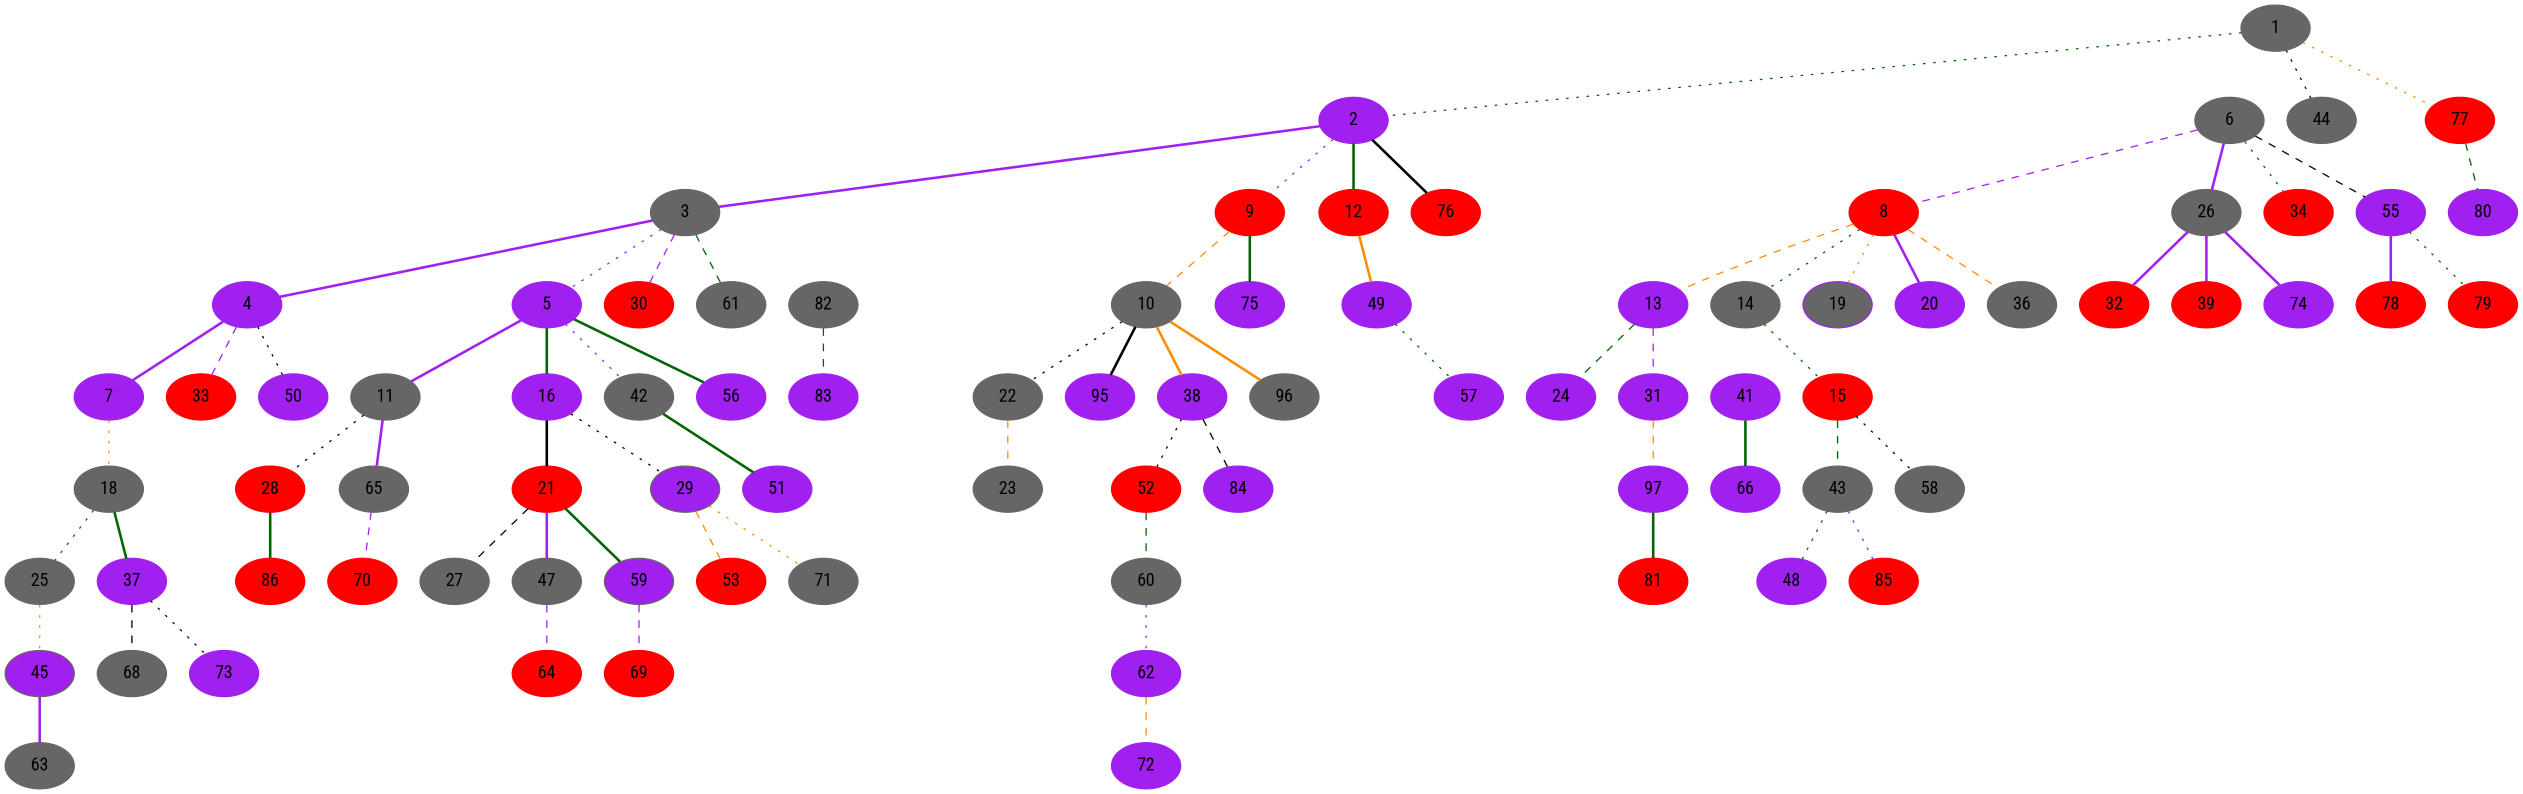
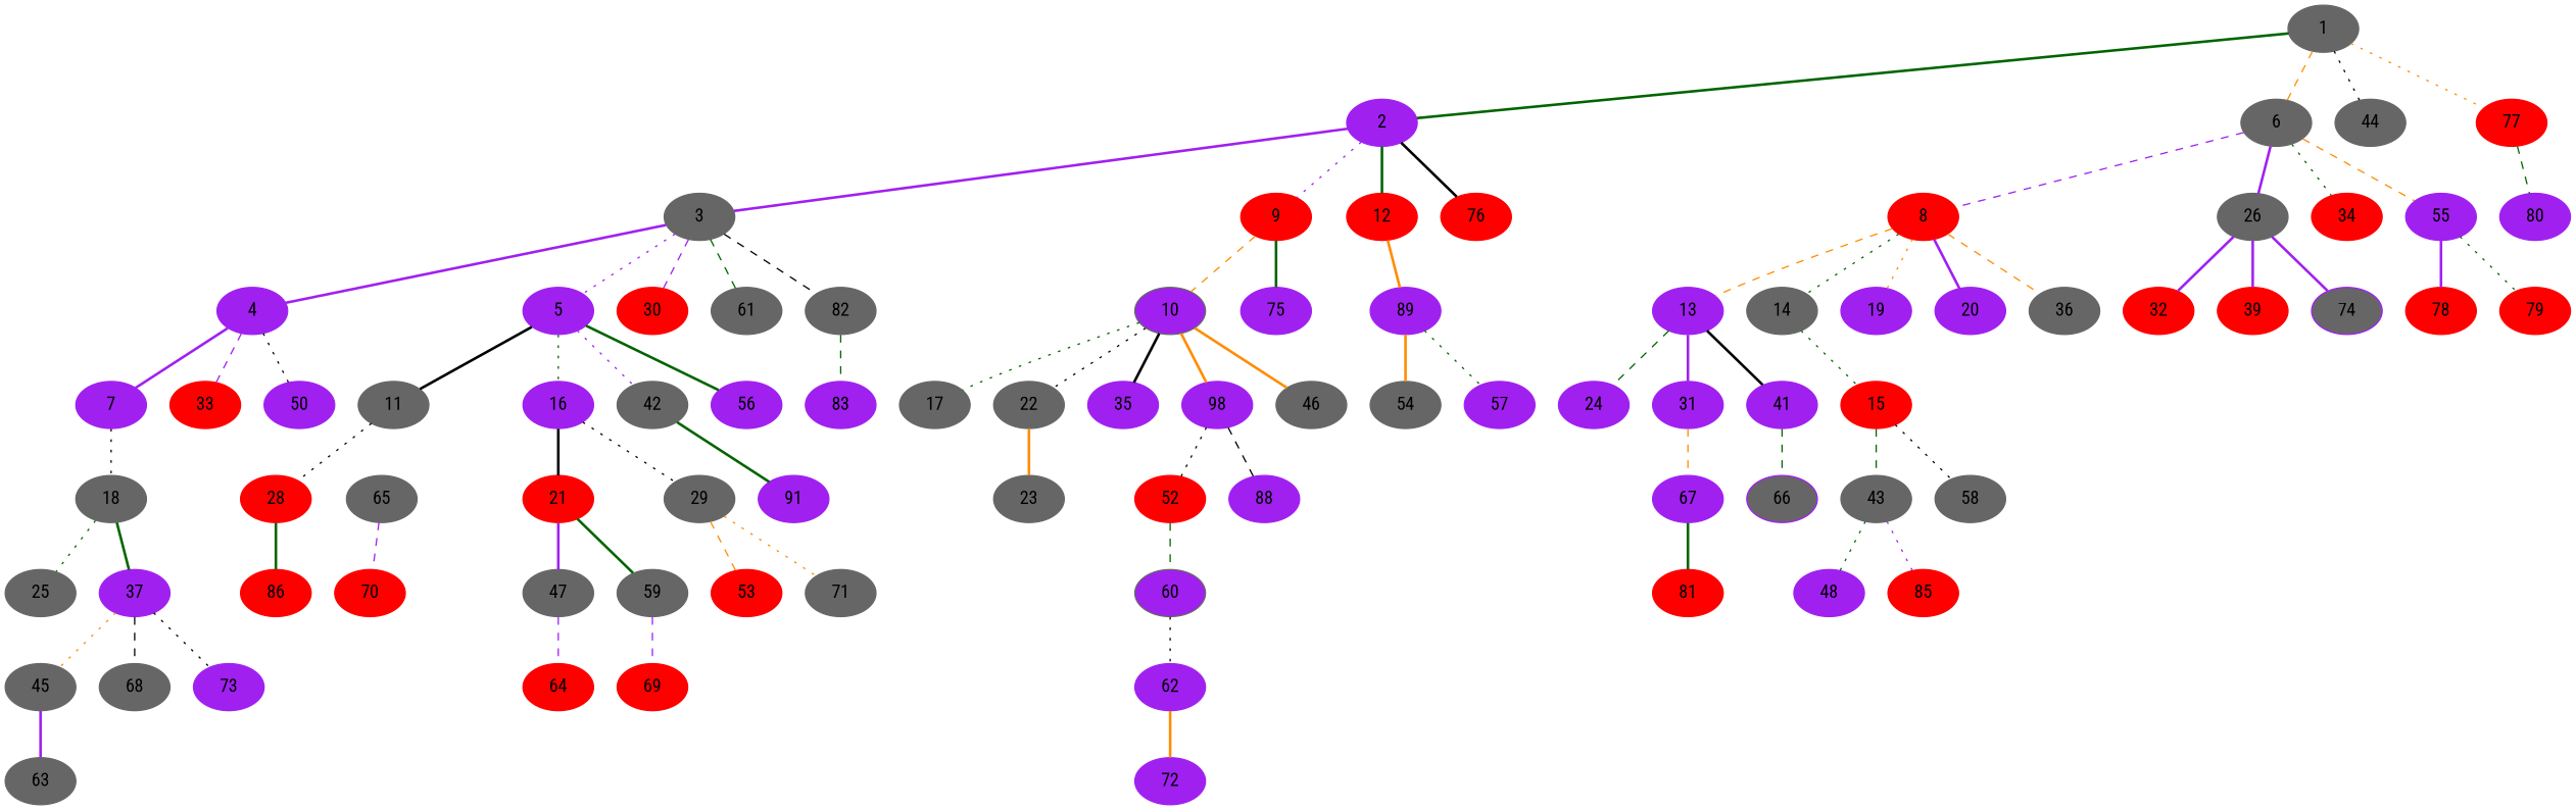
  graph {
    fontname="Roboto Condensed"
    node [color=purple fontname="Roboto Condensed" style=filled]
    edge [color=darkgreen fontname="Roboto Condensed" style=bold]
    2
    1 [color=gray40]
    6 [color=gray40]
    44 [color=gray40]
    77 [color=red]
    3 [color=gray40]
    9 [color=red]
    12 [color=red]
    76 [color=red]
    8 [color=red]
    26 [color=gray40]
    34 [color=red]
    55
    80
    4
    5
    30 [color=red]
    61 [color=gray40]
    82 [color=gray40]
-   10 [color=gray40]
+   10 [color=gray40 fillcolor=purple]
    75
-   49
+   49 [label=89]
    7
    33 [color=red]
    50
    11 [color=gray40]
    16
    42 [color=gray40]
    56
    83
    18 [color=gray40]
    28 [color=red]
    65 [color=gray40]
    21 [color=red]
-   29 [color=gray40 fillcolor=purple]
-   51
+   29 [color=gray40]
+   51 [label=91]
    13
    14 [color=gray40]
-   19 [fillcolor=gray40]
+   19
    20
    36 [color=gray40]
    32 [color=red]
    39 [color=red]
-   74
+   74 [fillcolor=gray40]
    78 [color=red]
    79 [color=red]
    25 [color=gray40]
    37
    24
    31
    41
    15 [color=red]
+   17 [color=gray40]
    22 [color=gray40]
-   35 [label=95]
-   38
-   46 [color=gray40 label=96]
+   35
+   38 [label=98]
+   46 [color=gray40]
    23 [color=gray40]
    52 [color=red]
-   84
+   84 [label=88]
    86 [color=red]
    70 [color=red]
+   54 [color=gray40]
    57
-   67 [label=97]
-   66
+   67
+   66 [fillcolor=gray40]
    43 [color=gray40]
    58 [color=gray40]
    48
    85 [color=red]
-   27 [color=gray40]
    47 [color=gray40]
-   59 [color=gray40 fillcolor=purple]
+   59 [color=gray40]
    53 [color=red]
    71 [color=gray40]
-   45 [color=gray40 fillcolor=purple]
+   45 [color=gray40]
    68 [color=gray40]
    73
    64 [color=red]
    69 [color=red]
    81 [color=red]
    63 [color=gray40]
-   60 [color=gray40]
+   60 [color=gray40 fillcolor=purple]
    62
    72
    2 -- 3 [color=purple]
    2 -- 9 [color=purple style=dotted]
    2 -- 12
    2 -- 76 [color=black]
-   1 -- 2 [style=dotted]
+   1 -- 2
+   1 -- 6 [color=darkorange style=dashed]
    1 -- 44 [color=black style=dotted]
    1 -- 77 [color=darkorange style=dotted]
    6 -- 8 [color=purple style=dashed]
    6 -- 26 [color=purple]
    6 -- 34 [style=dotted]
-   6 -- 55 [color=black style=dashed]
+   6 -- 55 [color=darkorange style=dashed]
    77 -- 80 [style=dashed]
    3 -- 4 [color=purple]
    3 -- 5 [color=purple style=dotted]
    3 -- 30 [color=purple style=dashed]
    3 -- 61 [style=dashed]
+   3 -- 82 [color=black style=dashed]
    9 -- 10 [color=darkorange style=dashed]
    9 -- 75
    12 -- 49 [color=darkorange]
    8 -- 13 [color=darkorange style=dashed]
    8 -- 14 [style=dotted]
    8 -- 19 [color=darkorange style=dotted]
    8 -- 20 [color=purple]
    8 -- 36 [color=darkorange style=dashed]
    26 -- 32 [color=purple]
    26 -- 39 [color=purple]
    26 -- 74 [color=purple]
    55 -- 78 [color=purple]
    55 -- 79 [style=dotted]
    4 -- 7 [color=purple]
    4 -- 33 [color=purple style=dashed]
    4 -- 50 [color=black style=dotted]
-   5 -- 11 [color=purple]
-   5 -- 16
+   5 -- 11 [color=black]
+   5 -- 16 [style=dotted]
    5 -- 42 [color=purple style=dotted]
    5 -- 56
    82 -- 83 [style=dashed]
+   10 -- 17 [style=dotted]
    10 -- 22 [color=black style=dotted]
    10 -- 35 [color=black]
    10 -- 38 [color=darkorange]
    10 -- 46 [color=darkorange]
+   49 -- 54 [color=darkorange]
    49 -- 57 [style=dotted]
-   7 -- 18 [color=darkorange style=dotted]
+   7 -- 18 [color=black style=dotted]
    11 -- 28 [color=black style=dotted]
-   11 -- 65 [color=purple]
    16 -- 21 [color=black]
    16 -- 29 [color=black style=dotted]
    42 -- 51
    18 -- 25 [style=dotted]
    18 -- 37
    28 -- 86
    65 -- 70 [color=purple style=dashed]
-   21 -- 27 [color=black style=dashed]
    21 -- 47 [color=purple]
    21 -- 59
    29 -- 53 [color=darkorange style=dashed]
    29 -- 71 [color=darkorange style=dotted]
    13 -- 24 [style=dashed]
-   13 -- 31 [color=purple style=dashed]
+   13 -- 31 [color=purple]
+   13 -- 41 [color=black]
    14 -- 15 [style=dotted]
-   25 -- 45 [color=darkorange style=dotted]
+   37 -- 45 [color=darkorange style=dotted]
    37 -- 68 [color=black style=dashed]
    37 -- 73 [color=black style=dotted]
    31 -- 67 [color=darkorange style=dashed]
-   41 -- 66
+   41 -- 66 [style=dashed]
    15 -- 43 [style=dashed]
    15 -- 58 [color=black style=dotted]
-   22 -- 23 [color=darkorange style=dashed]
+   22 -- 23 [color=darkorange]
    38 -- 52 [color=black style=dotted]
    38 -- 84 [color=black style=dashed]
    52 -- 60 [style=dashed]
    67 -- 81
    43 -- 48 [style=dotted]
    43 -- 85 [color=purple style=dotted]
    47 -- 64 [color=purple style=dashed]
    59 -- 69 [color=purple style=dashed]
    45 -- 63 [color=purple]
-   60 -- 62 [color=purple style=dotted]
-   62 -- 72 [color=darkorange style=dashed]
+   60 -- 62 [color=black style=dotted]
+   62 -- 72 [color=darkorange]
  }
